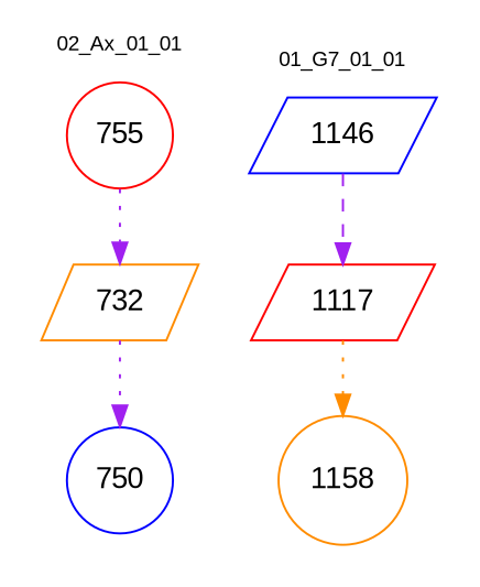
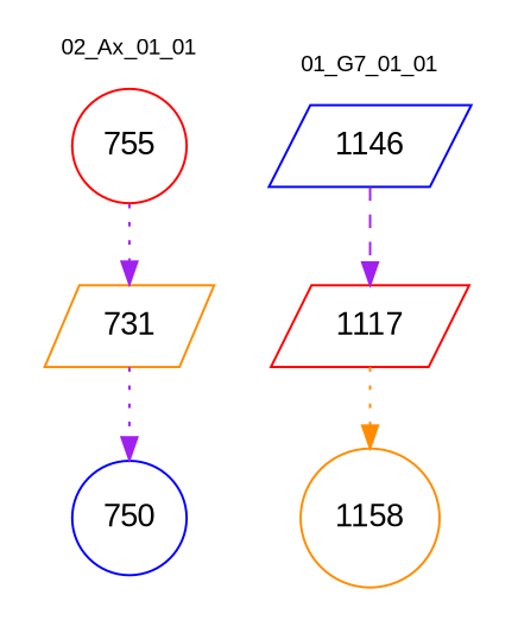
  digraph {
    fontname="Liberation Sans"
    node [color=red fontname="Liberation Sans" shape=circle]
    edge [color=purple fontname="Liberation Sans" style=dotted]
    n1 [label=755]
-   n2 [color=darkorange label=732 shape=parallelogram]
+   n2 [color=darkorange label=731 shape=parallelogram]
    n3 [color=blue label=750]
    n4 [color=blue label=1146 shape=parallelogram]
    n5 [label=1117 shape=parallelogram]
    n6 [color=darkorange label=1158]
    subgraph cluster_1 {
      color=white
      fontsize=10
      label="02_Ax_01_01"
      n1
      n2
      n3
    }
    subgraph cluster_2 {
      color=white
      fontsize=10
      label="01_G7_01_01"
      n4
      n5
      n6
    }
    n1 -> n2
    n2 -> n3
    n4 -> n5 [style=dashed]
    n5 -> n6 [color=darkorange]
  }
